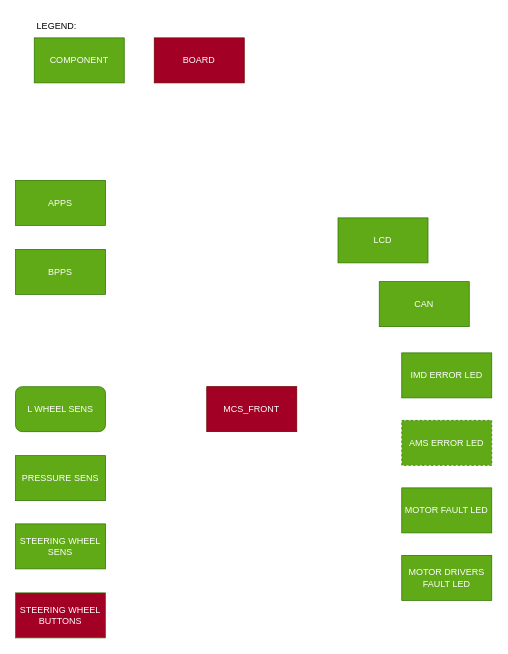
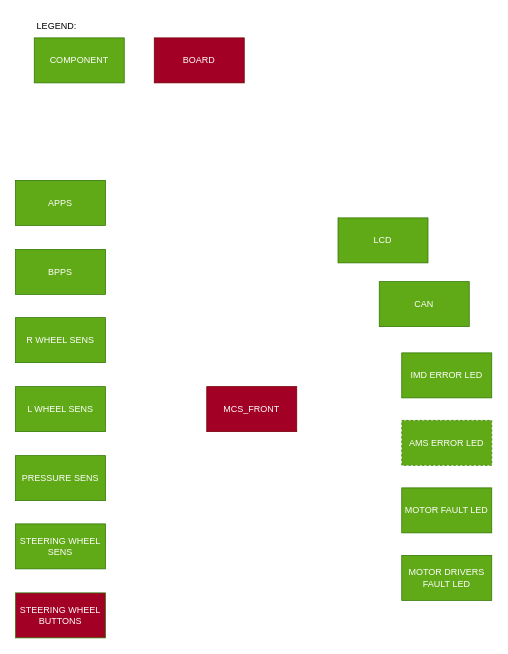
  <mxCell id="0" />
  <mxCell id="1" parent="0" />
  <mxCell id="2" value="LCD" style="whiteSpace=wrap;html=1;fillColor=#60a917;fontColor=#ffffff;strokeColor=#2D7600;" parent="1" vertex="1"><mxGeometry x="450" y="290" width="120" height="60" as="geometry" /></mxCell>
  <mxCell id="3" value="APPS" style="whiteSpace=wrap;html=1;fillColor=#60a917;fontColor=#ffffff;strokeColor=#2D7600;" parent="1" vertex="1"><mxGeometry x="20" y="240" width="120" height="60" as="geometry" /></mxCell>
  <mxCell id="4" value="BPPS" style="whiteSpace=wrap;html=1;fillColor=#60a917;fontColor=#ffffff;strokeColor=#2D7600;" parent="1" vertex="1"><mxGeometry x="20" y="332" width="120" height="60" as="geometry" /></mxCell>
- <mxCell id="6" value="L WHEEL SENS" style="whiteSpace=wrap;html=1;fillColor=#60a917;fontColor=#ffffff;strokeColor=#2D7600;rounded=1;" parent="1" vertex="1"><mxGeometry x="20" y="515" width="120" height="60" as="geometry" /></mxCell>
+ <mxCell id="5" value="R WHEEL SENS" style="whiteSpace=wrap;html=1;fillColor=#60a917;fontColor=#ffffff;strokeColor=#2D7600;" parent="1" vertex="1"><mxGeometry x="20" y="423" width="120" height="60" as="geometry" /></mxCell>
+ <mxCell id="6" value="L WHEEL SENS" style="whiteSpace=wrap;html=1;fillColor=#60a917;fontColor=#ffffff;strokeColor=#2D7600;" parent="1" vertex="1"><mxGeometry x="20" y="515" width="120" height="60" as="geometry" /></mxCell>
  <mxCell id="7" value="PRESSURE SENS" style="whiteSpace=wrap;html=1;fillColor=#60a917;fontColor=#ffffff;strokeColor=#2D7600;" parent="1" vertex="1"><mxGeometry x="20" y="607" width="120" height="60" as="geometry" /></mxCell>
  <mxCell id="8" value="IMD ERROR LED" style="whiteSpace=wrap;html=1;fillColor=#60a917;fontColor=#ffffff;strokeColor=#2D7600;" parent="1" vertex="1"><mxGeometry x="535" y="470" width="120" height="60" as="geometry" /></mxCell>
  <mxCell id="9" value="STEERING WHEEL SENS" style="whiteSpace=wrap;html=1;fillColor=#60a917;fontColor=#ffffff;strokeColor=#2D7600;" parent="1" vertex="1"><mxGeometry x="20" y="698" width="120" height="60" as="geometry" /></mxCell>
  <mxCell id="10" value="STEERING WHEEL BUTTONS" style="whiteSpace=wrap;html=1;fillColor=#a20025;fontColor=#ffffff;strokeColor=#2D7600;" parent="1" vertex="1"><mxGeometry x="20" y="790" width="120" height="60" as="geometry" /></mxCell>
  <mxCell id="11" value="CAN" style="whiteSpace=wrap;html=1;fillColor=#60a917;fontColor=#ffffff;strokeColor=#2D7600;" parent="1" vertex="1"><mxGeometry x="505" y="375" width="120" height="60" as="geometry" /></mxCell>
  <mxCell id="12" value="AMS ERROR LED" style="whiteSpace=wrap;html=1;fillColor=#60a917;fontColor=#ffffff;strokeColor=#2D7600;dashed=1;" parent="1" vertex="1"><mxGeometry x="535" y="560" width="120" height="60" as="geometry" /></mxCell>
  <mxCell id="13" value="MOTOR FAULT LED" style="whiteSpace=wrap;html=1;fillColor=#60a917;fontColor=#ffffff;strokeColor=#2D7600;" parent="1" vertex="1"><mxGeometry x="535" y="650" width="120" height="60" as="geometry" /></mxCell>
  <mxCell id="14" value="MOTOR DRIVERS FAULT LED" style="whiteSpace=wrap;html=1;fillColor=#60a917;fontColor=#ffffff;strokeColor=#2D7600;" parent="1" vertex="1"><mxGeometry x="535" y="740" width="120" height="60" as="geometry" /></mxCell>
  <mxCell id="15" value="COMPONENT" style="whiteSpace=wrap;html=1;fillColor=#60a917;fontColor=#ffffff;strokeColor=#2D7600;" parent="1" vertex="1"><mxGeometry x="45" y="50" width="120" height="60" as="geometry" /></mxCell>
  <mxCell id="16" value="LEGEND:" style="text;html=1;align=center;verticalAlign=middle;whiteSpace=wrap;rounded=0;" parent="1" vertex="1"><mxGeometry x="45" y="20" width="60" height="30" as="geometry" /></mxCell>
  <mxCell id="17" value="BOARD" style="rounded=0;whiteSpace=wrap;html=1;fillColor=#a20025;fontColor=#ffffff;strokeColor=#6F0000;" parent="1" vertex="1"><mxGeometry x="205" y="50" width="120" height="60" as="geometry" /></mxCell>
  <mxCell id="18" value="MCS_FRONT" style="rounded=0;whiteSpace=wrap;html=1;fillColor=#a20025;fontColor=#ffffff;strokeColor=#6F0000;" parent="1" vertex="1"><mxGeometry x="275" y="515" width="120" height="60" as="geometry" /></mxCell>
